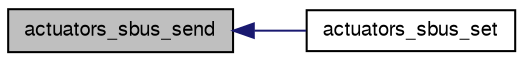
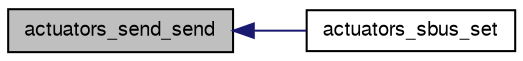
  digraph {
    rankdir=LR
    node [color=black fontname=FreeSans fontsize=10 shape=record style=filled]
-   n1 [fillcolor=grey75 fontcolor=black height=0.2 label=actuators_sbus_send width=0.4]
+   n1 [fillcolor=grey75 fontcolor=black height=0.2 label=actuators_send_send width=0.4]
    n2 [fillcolor=white height=0.2 label=actuators_sbus_set width=0.4]
    n1 -> n2 [color=midnightblue dir=back fontname=FreeSans fontsize=10 labelfontname=FreeSans labelfontsize=10 style=solid]
  }
